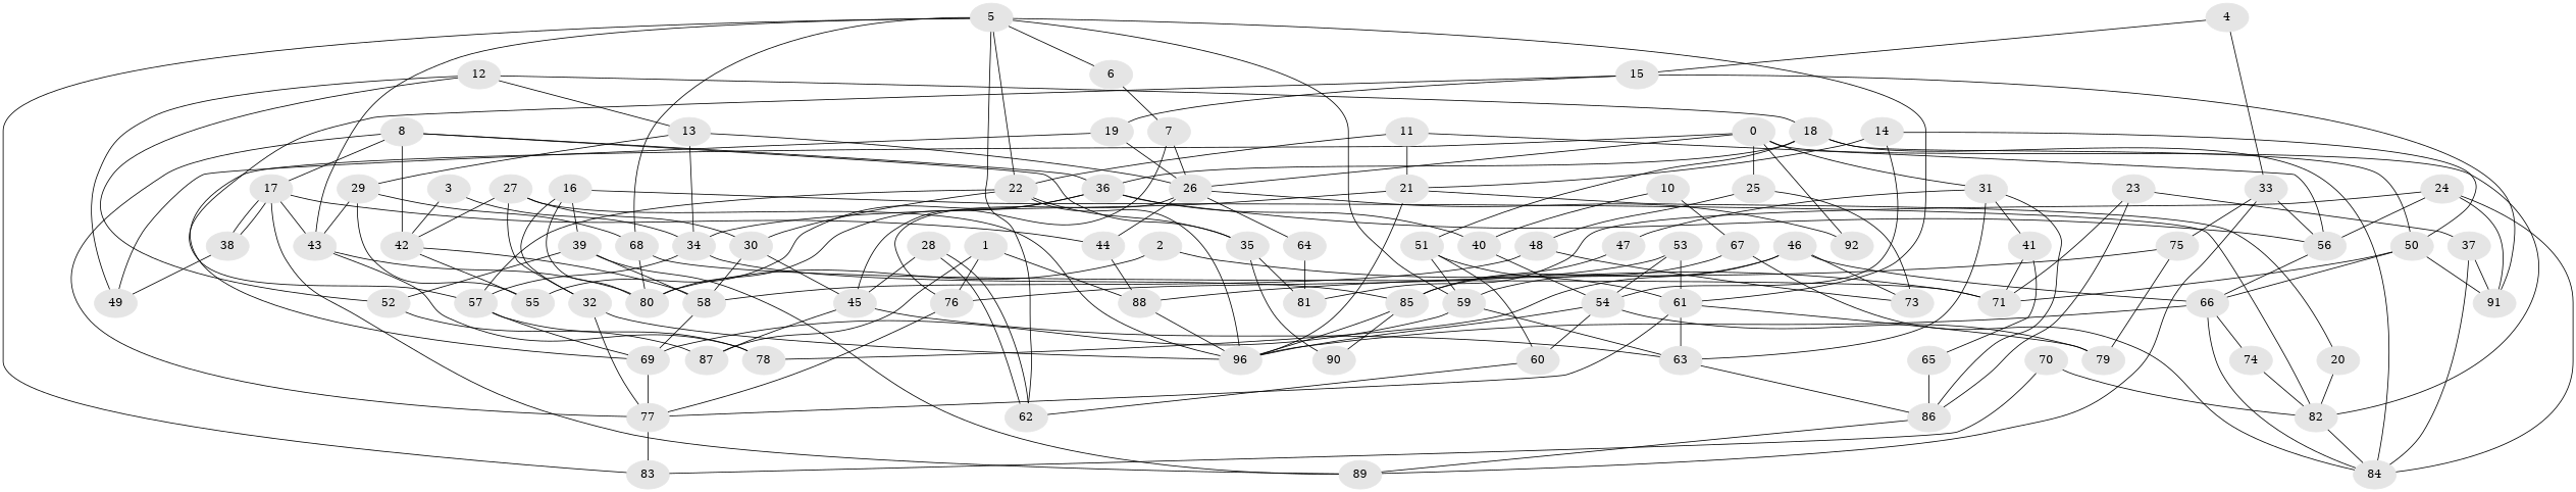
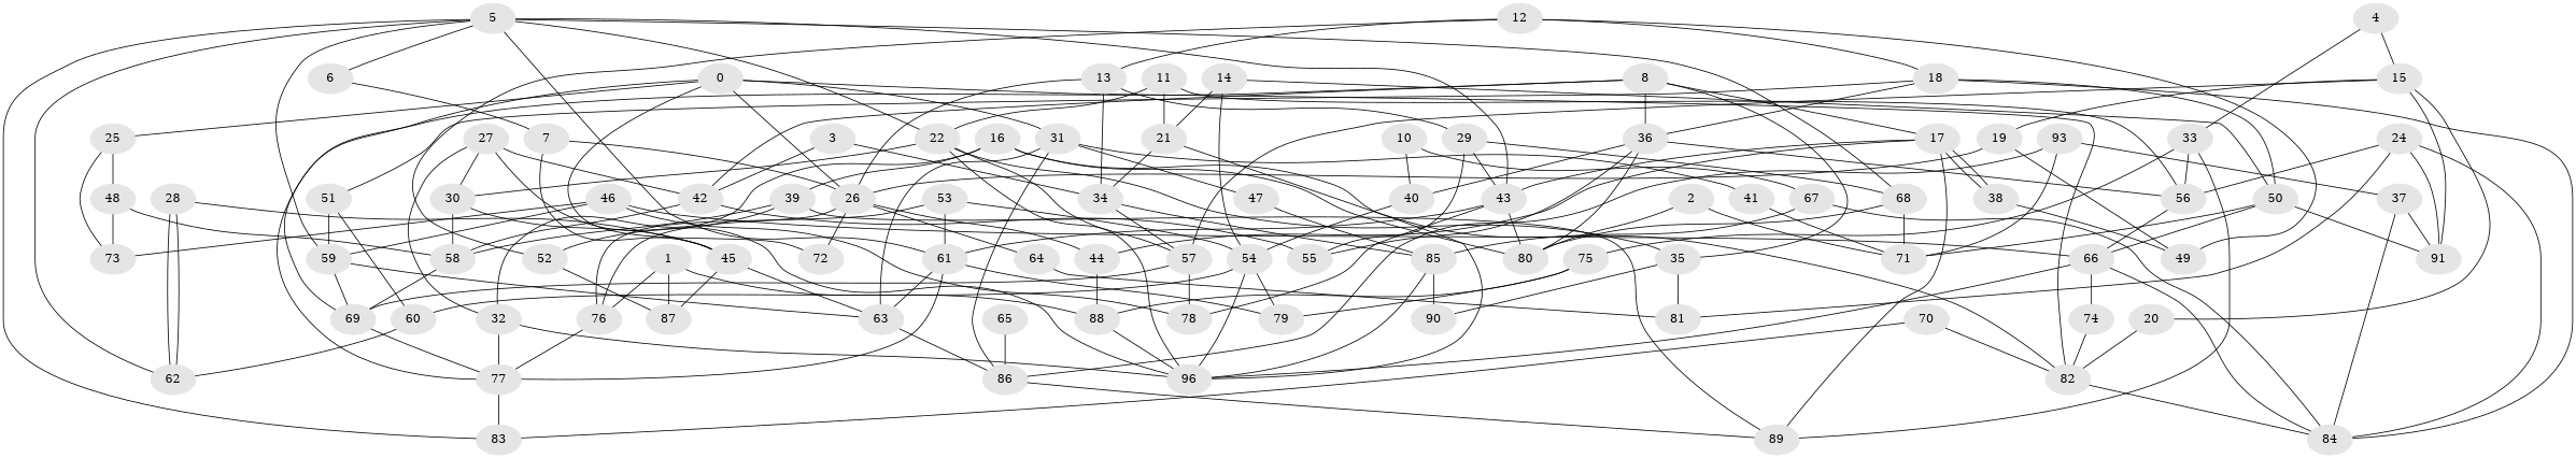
  graph {
    node [color=gray90 style=filled]
    1
    76
    87
    88
    77
    n6 [label=96]
    2
    71
    80
    3
    34
    42
    57
    85
    55
    58
    4
    15
    33
    19
    20
    91
    56
    89
    75
    5
    6
    22
    43
    59
    61
    62
    68
    83
    7
    35
    30
    78
    69
    63
    79
    26
    45
-   72 [label=92]
+   72
    44
    64
    8
    17
    36
    38
    81
    90
    40
    n54 [label=0]
    25
    31
    82
    48
    73
    86
    41
    47
    84
    10
    67
    54
    11
    21
    66
    12
    13
    18
    49
    52
    29
    50
    51
    14
    60
    16
    32
    39
-   23
+   23 [label=93]
    37
    24
    27
    28
    65
    46
    74
    53
    70
    1 -- 76
    1 -- 87
    1 -- 88
    76 -- 77
    88 -- n6
    77 -- 83
    2 -- 71
    2 -- 80
    3 -- 34
    3 -- 42
    34 -- 57
    34 -- 85
    42 -- 55
    42 -- 58
    57 -- 78
    57 -- 69
    85 -- n6
    85 -- 90
    58 -- 69
    4 -- 15
    4 -- 33
    15 -- 57
    15 -- 19
-   21 -- 20
+   15 -- 20
    15 -- 91
    33 -- 56
    33 -- 89
    33 -- 75
    19 -- 26
    19 -- 49
    20 -- 82
    56 -- 66
    75 -- 88
    75 -- 79
    5 -- 6
    5 -- 22
    5 -- 43
    5 -- 59
    5 -- 61
    5 -- 62
    5 -- 68
    5 -- 83
    6 -- 7
    22 -- n6
    22 -- 57
    22 -- 35
    22 -- 30
    43 -- 80
    43 -- 78
    59 -- 69
    59 -- 63
    61 -- 77
    61 -- 63
    61 -- 79
    68 -- 71
    68 -- 80
    7 -- 26
    7 -- 45
    35 -- 81
    35 -- 90
    30 -- 58
    30 -- 45
    69 -- 77
    63 -- 86
    26 -- 76
    26 -- 72
    26 -- 44
    26 -- 64
    45 -- 87
    45 -- 63
    44 -- 88
    64 -- 81
    8 -- 77
    8 -- 42
    8 -- 35
    8 -- 17
    8 -- 36
    17 -- 89
    17 -- 43
    17 -- 44
    17 -- 38
    17 -- 38
    36 -- 80
    36 -- 55
    36 -- 56
    36 -- 40
    38 -- 49
    40 -- 54
    n54 -- 69
    n54 -- 26
    n54 -- 72
    n54 -- 25
    n54 -- 31
    n54 -- 82
    25 -- 48
    25 -- 73
    31 -- 63
    31 -- 86
    31 -- 41
    31 -- 47
    82 -- 84
    48 -- 58
    48 -- 73
    86 -- 89
    41 -- 71
-   41 -- 65
    47 -- 85
    10 -- 40
    10 -- 67
    67 -- 85
    67 -- 84
    54 -- n6
    54 -- 79
    54 -- 60
    11 -- 56
    11 -- 22
    11 -- 21
    21 -- n6
    21 -- 34
    66 -- n6
    66 -- 84
    66 -- 74
    12 -- 13
    12 -- 18
    12 -- 49
    12 -- 52
    13 -- 34
    13 -- 26
    13 -- 29
    18 -- 36
    18 -- 84
    18 -- 50
    18 -- 51
    52 -- 87
    29 -- 55
    29 -- 43
    29 -- 68
    50 -- 71
    50 -- 91
    50 -- 66
    51 -- 59
-   51 -- 61
+   43 -- 61
    51 -- 60
    14 -- 54
    14 -- 21
    14 -- 50
    60 -- 62
    16 -- 80
    16 -- 82
    16 -- 32
    16 -- 39
    32 -- 77
    32 -- n6
    39 -- 58
    39 -- 89
    39 -- 52
    23 -- 71
    23 -- 86
    23 -- 37
    37 -- 91
    37 -- 84
    24 -- 91
    24 -- 56
    24 -- 81
    24 -- 84
    27 -- n6
    27 -- 42
    27 -- 30
    27 -- 32
    28 -- 62
    28 -- 62
    28 -- 45
    65 -- 86
    46 -- 59
    46 -- 78
    46 -- 73
    46 -- 66
    74 -- 82
    53 -- 76
    53 -- 61
    53 -- 54
    70 -- 83
    70 -- 82
  }
